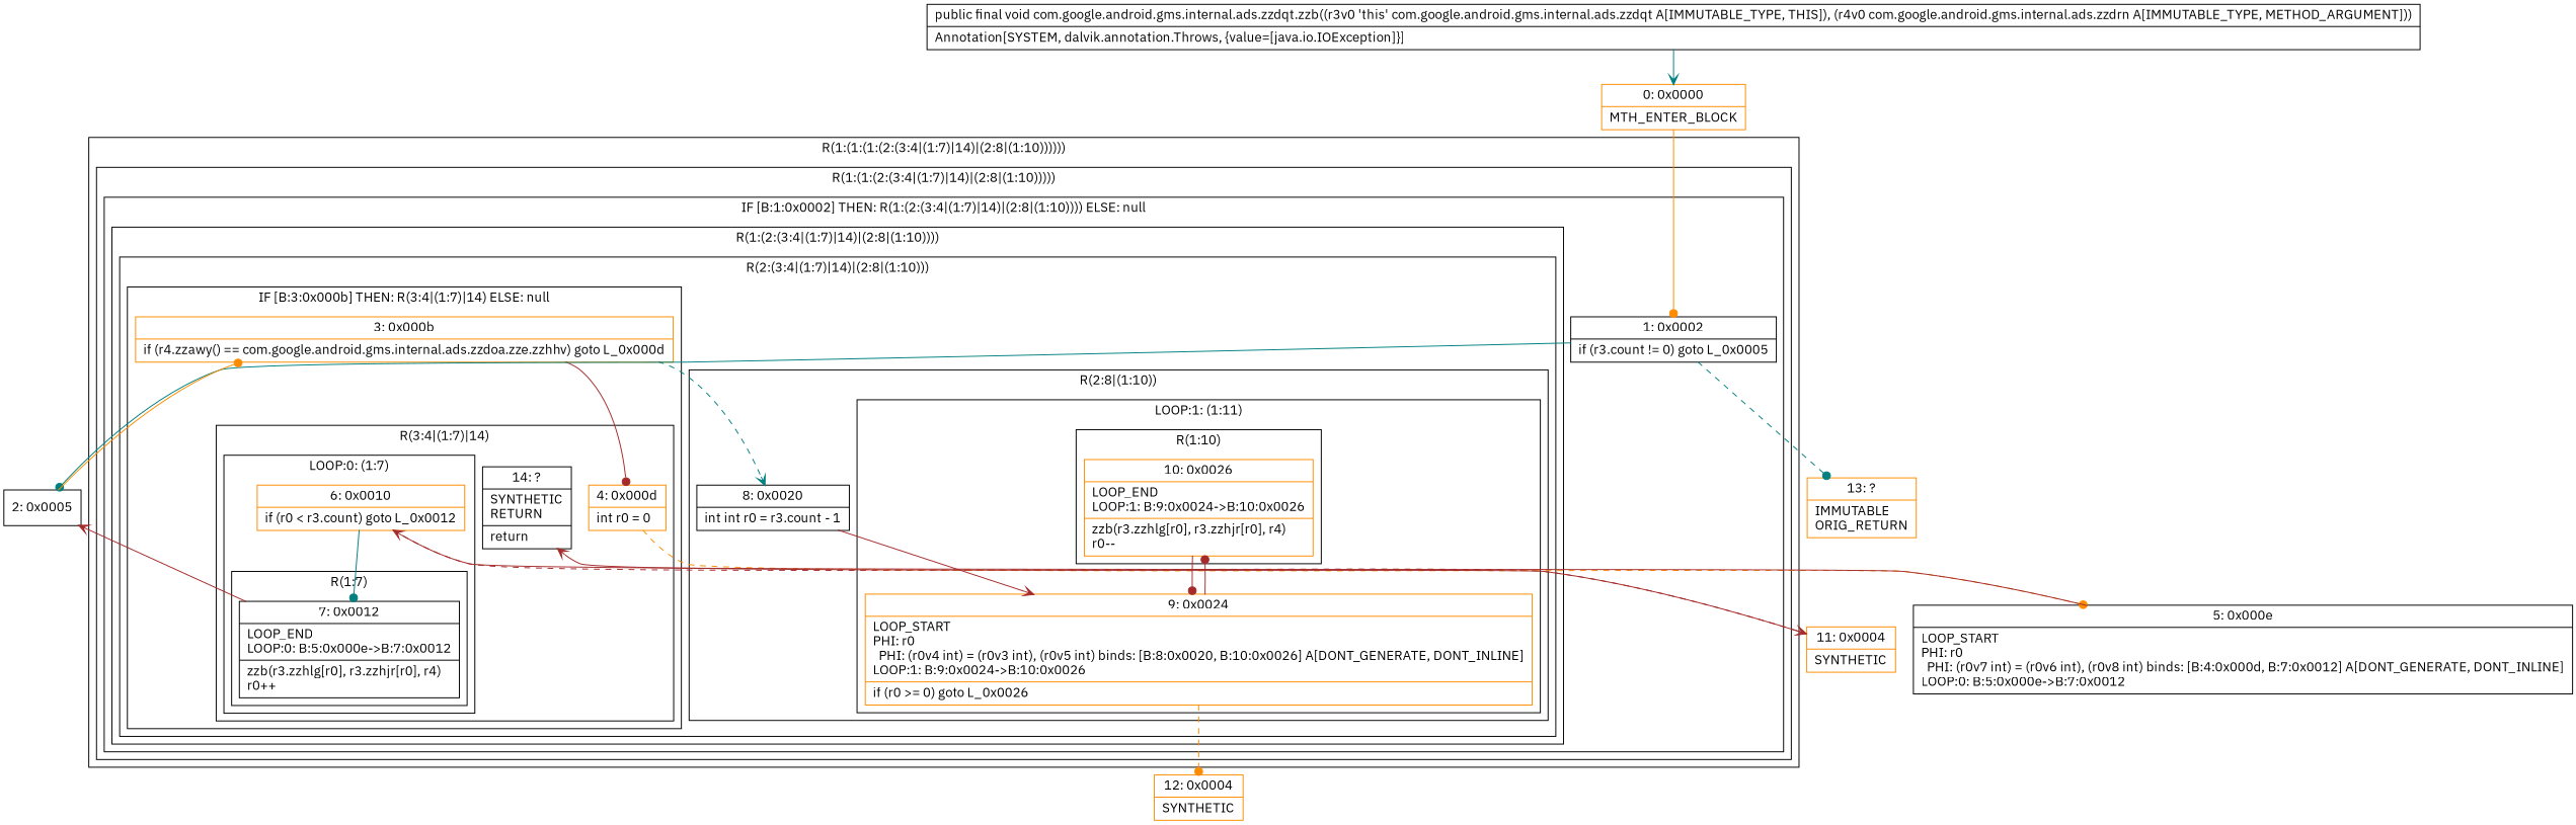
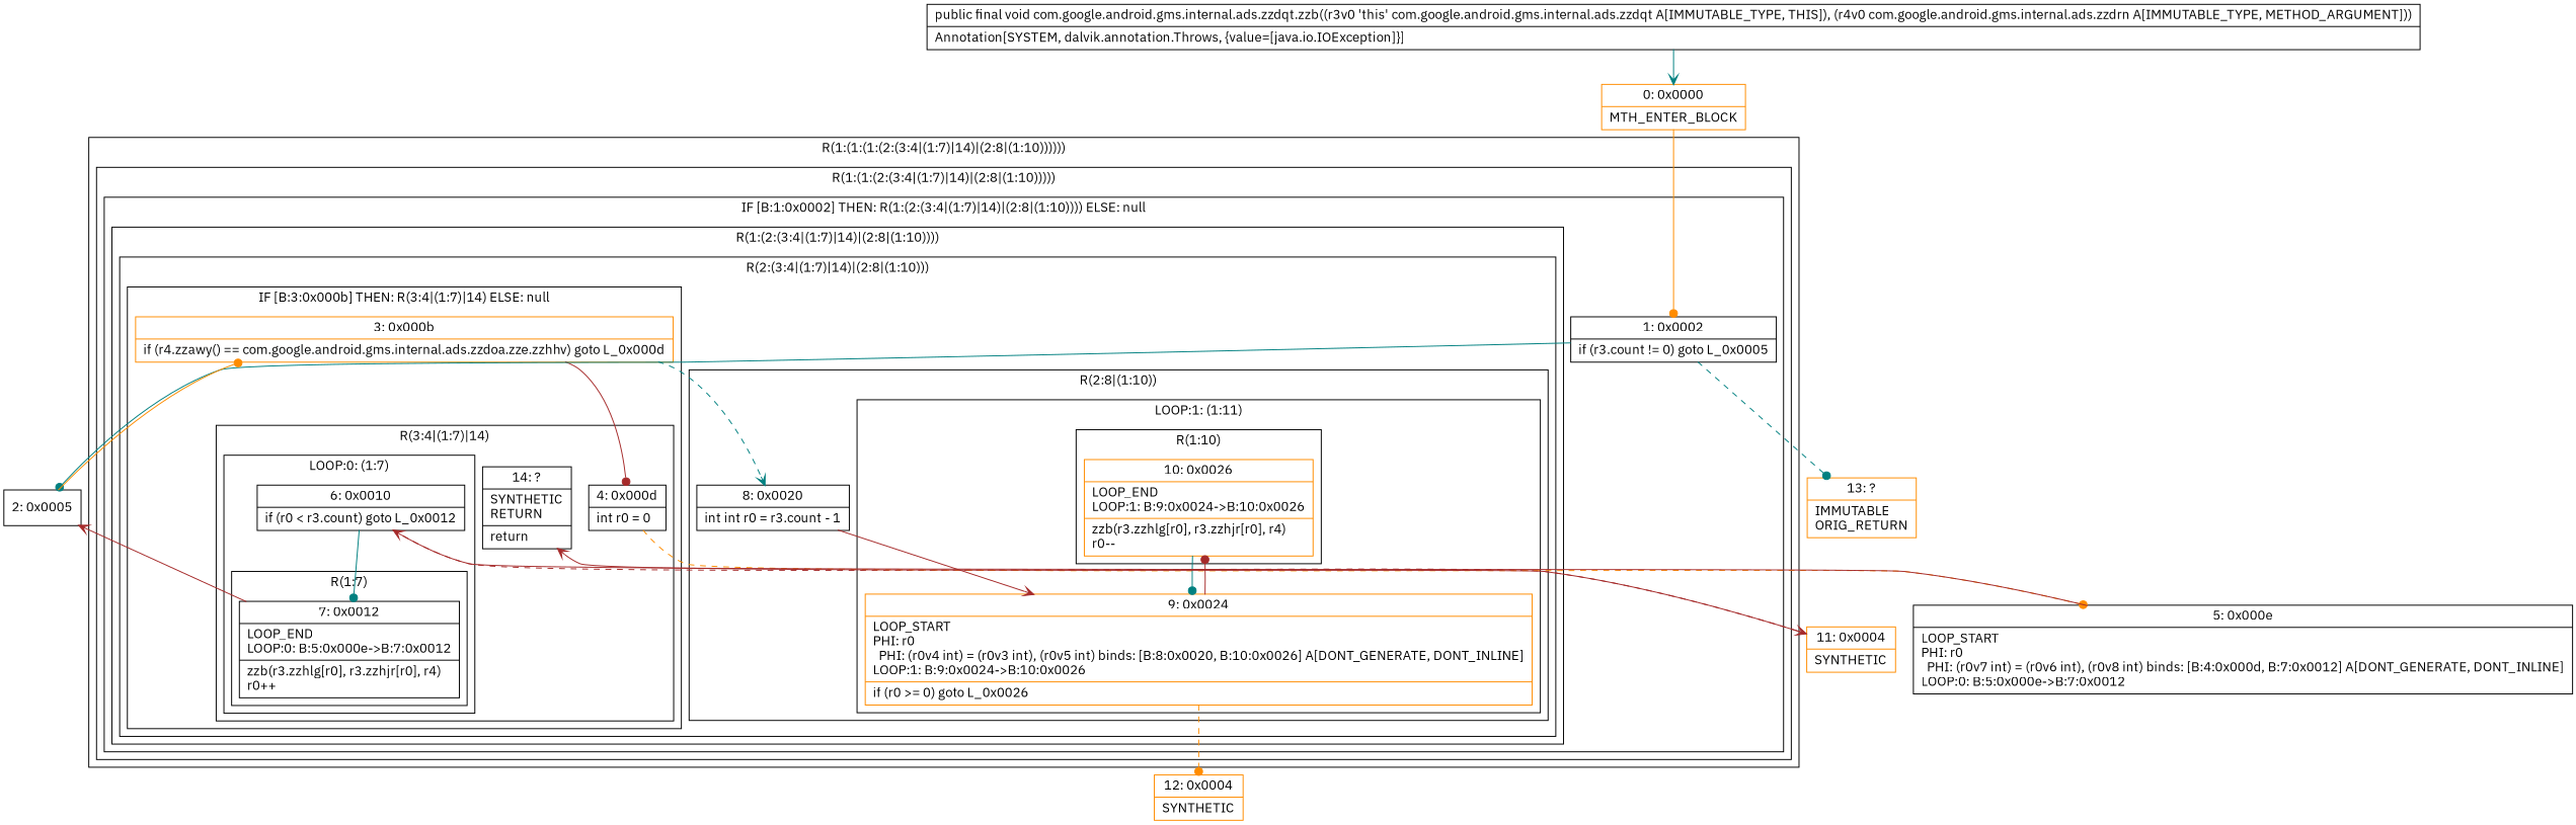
  digraph {
    fontname="IBM Plex Sans"
    node [color=black fontname="IBM Plex Sans" shape=record]
    edge [arrowhead=dot color=brown fontname="IBM Plex Sans"]
    n1 [label="{7\:\ 0x0012|LOOP_END\lLOOP:0: B:5:0x000e\-\>B:7:0x0012\l|zzb(r3.zzhlg[r0], r3.zzhjr[r0], r4)\lr0++\l}"]
-   n2 [color=darkorange label="{6\:\ 0x0010|if (r0 \< r3.count) goto L_0x0012\l}"]
-   n3 [color=darkorange label="{4\:\ 0x000d|int r0 = 0\l}"]
+   n2 [label="{6\:\ 0x0010|if (r0 \< r3.count) goto L_0x0012\l}"]
+   n3 [label="{4\:\ 0x000d|int r0 = 0\l}"]
    n4 [label="{14\:\ ?|SYNTHETIC\lRETURN\l|return\l}"]
    n5 [color=darkorange label="{3\:\ 0x000b|if (r4.zzawy() == com.google.android.gms.internal.ads.zzdoa.zze.zzhhv) goto L_0x000d\l}"]
    n6 [color=darkorange label="{10\:\ 0x0026|LOOP_END\lLOOP:1: B:9:0x0024\-\>B:10:0x0026\l|zzb(r3.zzhlg[r0], r3.zzhjr[r0], r4)\lr0\-\-\l}"]
    n7 [color=darkorange label="{9\:\ 0x0024|LOOP_START\lPHI: r0 \l  PHI: (r0v4 int) = (r0v3 int), (r0v5 int) binds: [B:8:0x0020, B:10:0x0026] A[DONT_GENERATE, DONT_INLINE]\lLOOP:1: B:9:0x0024\-\>B:10:0x0026\l|if (r0 \>= 0) goto L_0x0026\l}"]
    n8 [label="{8\:\ 0x0020|int int r0 = r3.count \- 1\l}"]
    n9 [label="{1\:\ 0x0002|if (r3.count != 0) goto L_0x0005\l}"]
    n10 [label="{2\:\ 0x0005}"]
    n11 [color=darkorange label="{11\:\ 0x0004|SYNTHETIC\l}"]
    n12 [label="{5\:\ 0x000e|LOOP_START\lPHI: r0 \l  PHI: (r0v7 int) = (r0v6 int), (r0v8 int) binds: [B:4:0x000d, B:7:0x0012] A[DONT_GENERATE, DONT_INLINE]\lLOOP:0: B:5:0x000e\-\>B:7:0x0012\l}"]
    n13 [color=darkorange label="{12\:\ 0x0004|SYNTHETIC\l}"]
    n14 [color=darkorange label="{13\:\ ?|IMMUTABLE\lORIG_RETURN\l}"]
    n15 [color=darkorange label="{0\:\ 0x0000|MTH_ENTER_BLOCK\l}"]
    n16 [label="{public final void com.google.android.gms.internal.ads.zzdqt.zzb((r3v0 'this' com.google.android.gms.internal.ads.zzdqt A[IMMUTABLE_TYPE, THIS]), (r4v0 com.google.android.gms.internal.ads.zzdrn A[IMMUTABLE_TYPE, METHOD_ARGUMENT]))  | Annotation[SYSTEM, dalvik.annotation.Throws, \{value=[java.io.IOException]\}]\l}"]
    subgraph cluster_1 {
      label="R(1:(1:(1:(2:(3:4|(1:7)|14)|(2:8|(1:10))))))"
      subgraph cluster_2 {
        label="R(1:(1:(2:(3:4|(1:7)|14)|(2:8|(1:10)))))"
        subgraph cluster_3 {
          label="IF [B:1:0x0002] THEN: R(1:(2:(3:4|(1:7)|14)|(2:8|(1:10)))) ELSE: null"
          n9
          subgraph cluster_4 {
            label="R(1:(2:(3:4|(1:7)|14)|(2:8|(1:10))))"
            subgraph cluster_5 {
              label="R(2:(3:4|(1:7)|14)|(2:8|(1:10)))"
              subgraph cluster_6 {
                label="IF [B:3:0x000b] THEN: R(3:4|(1:7)|14) ELSE: null"
                n5
                subgraph cluster_7 {
                  label="R(3:4|(1:7)|14)"
                  n3
                  n4
                  subgraph cluster_8 {
                    label="LOOP:0: (1:7)"
                    n2
                    subgraph cluster_9 {
                      label="R(1:7)"
                      n1
                    }
                  }
                }
              }
              subgraph cluster_10 {
                label="R(2:8|(1:10))"
                n8
                subgraph cluster_11 {
                  label="LOOP:1: (1:11)"
                  n7
                  subgraph cluster_12 {
                    label="R(1:10)"
                    n6
                  }
                }
              }
            }
          }
        }
      }
    }
    n1 -> n10 [arrowhead=vee]
    n2 -> n1 [color=teal]
    n2 -> n11 [arrowhead=vee style=dashed]
    n3 -> n12 [color=darkorange style=dashed]
    n5 -> n3
    n5 -> n8 [arrowhead=vee color=teal style=dashed]
-   n6 -> n7
+   n6 -> n7 [color=teal]
    n7 -> n6
    n7 -> n13 [color=darkorange style=dashed]
    n8 -> n7 [arrowhead=vee]
    n9 -> n10 [color=teal]
    n9 -> n14 [color=teal style=dashed]
    n10 -> n5 [color=darkorange]
    n11 -> n4 [arrowhead=vee]
    n12 -> n2 [arrowhead=vee]
    n15 -> n9 [color=darkorange]
    n16 -> n15 [arrowhead=vee color=teal]
  }
